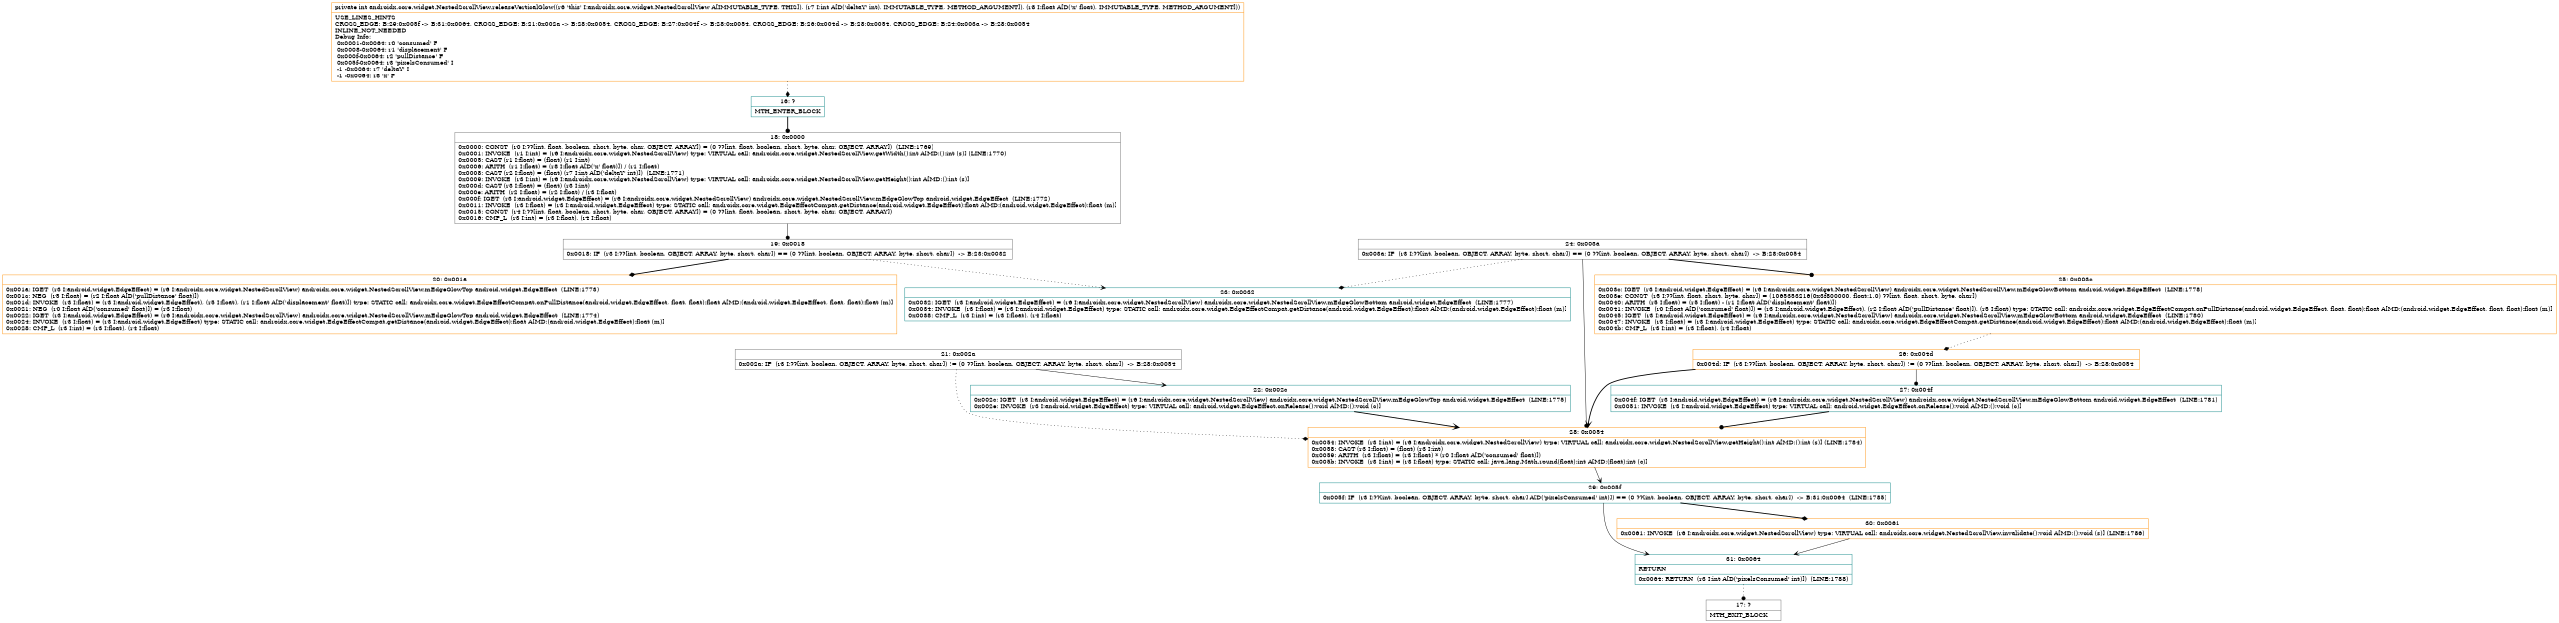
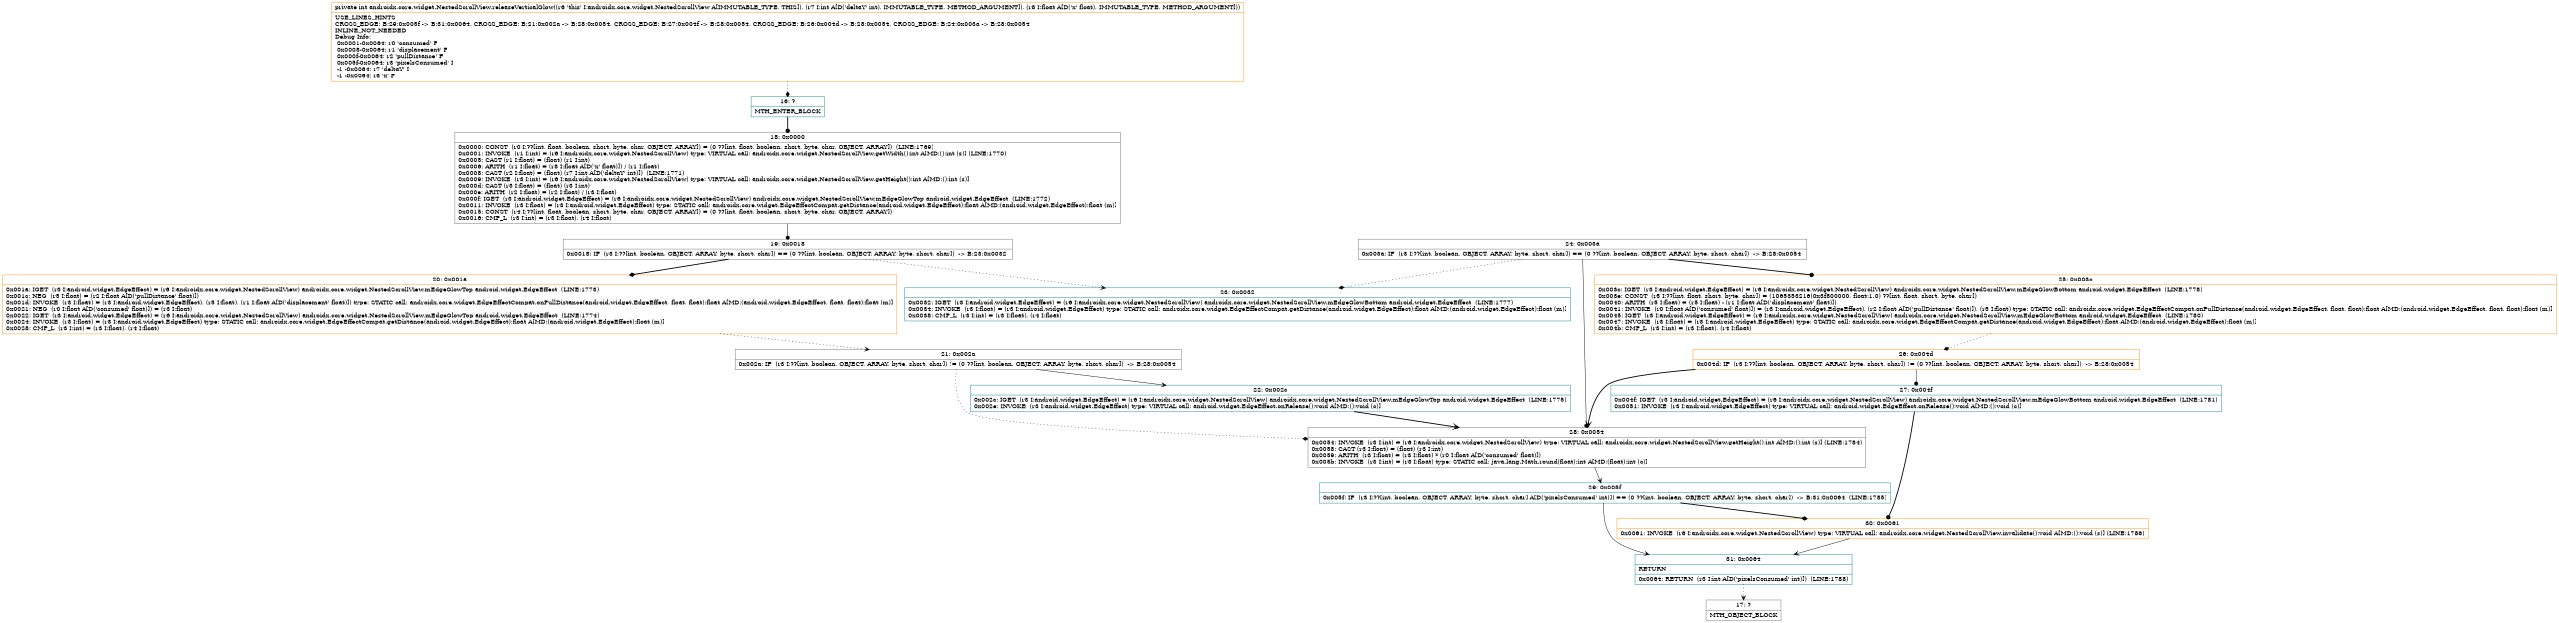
  digraph {
    node [color=teal shape=record]
    edge [arrowhead=vee style=bold]
    n1 [label="{16\:\ ?|MTH_ENTER_BLOCK\l}"]
    n2 [color=gray40 label="{18\:\ 0x0000|0x0000: CONST  (r0 I:??[int, float, boolean, short, byte, char, OBJECT, ARRAY]) = (0 ??[int, float, boolean, short, byte, char, OBJECT, ARRAY])  (LINE:1769)\l0x0001: INVOKE  (r1 I:int) = (r6 I:androidx.core.widget.NestedScrollView) type: VIRTUAL call: androidx.core.widget.NestedScrollView.getWidth():int A[MD:():int (s)] (LINE:1770)\l0x0005: CAST (r1 I:float) = (float) (r1 I:int) \l0x0006: ARITH  (r1 I:float) = (r8 I:float A[D('x' float)]) \/ (r1 I:float) \l0x0008: CAST (r2 I:float) = (float) (r7 I:int A[D('deltaY' int)])  (LINE:1771)\l0x0009: INVOKE  (r3 I:int) = (r6 I:androidx.core.widget.NestedScrollView) type: VIRTUAL call: androidx.core.widget.NestedScrollView.getHeight():int A[MD:():int (s)]\l0x000d: CAST (r3 I:float) = (float) (r3 I:int) \l0x000e: ARITH  (r2 I:float) = (r2 I:float) \/ (r3 I:float) \l0x000f: IGET  (r3 I:android.widget.EdgeEffect) = (r6 I:androidx.core.widget.NestedScrollView) androidx.core.widget.NestedScrollView.mEdgeGlowTop android.widget.EdgeEffect  (LINE:1772)\l0x0011: INVOKE  (r3 I:float) = (r3 I:android.widget.EdgeEffect) type: STATIC call: androidx.core.widget.EdgeEffectCompat.getDistance(android.widget.EdgeEffect):float A[MD:(android.widget.EdgeEffect):float (m)]\l0x0015: CONST  (r4 I:??[int, float, boolean, short, byte, char, OBJECT, ARRAY]) = (0 ??[int, float, boolean, short, byte, char, OBJECT, ARRAY]) \l0x0016: CMP_L  (r3 I:int) = (r3 I:float), (r4 I:float) \l}"]
    n3 [color=gray40 label="{19\:\ 0x0018|0x0018: IF  (r3 I:??[int, boolean, OBJECT, ARRAY, byte, short, char]) == (0 ??[int, boolean, OBJECT, ARRAY, byte, short, char])  \-\> B:23:0x0032 \l}"]
    n4 [color=darkorange label="{20\:\ 0x001a|0x001a: IGET  (r3 I:android.widget.EdgeEffect) = (r6 I:androidx.core.widget.NestedScrollView) androidx.core.widget.NestedScrollView.mEdgeGlowTop android.widget.EdgeEffect  (LINE:1773)\l0x001c: NEG  (r5 I:float) = (r2 I:float A[D('pullDistance' float)]) \l0x001d: INVOKE  (r3 I:float) = (r3 I:android.widget.EdgeEffect), (r5 I:float), (r1 I:float A[D('displacement' float)]) type: STATIC call: androidx.core.widget.EdgeEffectCompat.onPullDistance(android.widget.EdgeEffect, float, float):float A[MD:(android.widget.EdgeEffect, float, float):float (m)]\l0x0021: NEG  (r0 I:float A[D('consumed' float)]) = (r3 I:float) \l0x0022: IGET  (r3 I:android.widget.EdgeEffect) = (r6 I:androidx.core.widget.NestedScrollView) androidx.core.widget.NestedScrollView.mEdgeGlowTop android.widget.EdgeEffect  (LINE:1774)\l0x0024: INVOKE  (r3 I:float) = (r3 I:android.widget.EdgeEffect) type: STATIC call: androidx.core.widget.EdgeEffectCompat.getDistance(android.widget.EdgeEffect):float A[MD:(android.widget.EdgeEffect):float (m)]\l0x0028: CMP_L  (r3 I:int) = (r3 I:float), (r4 I:float) \l}"]
    n5 [label="{23\:\ 0x0032|0x0032: IGET  (r3 I:android.widget.EdgeEffect) = (r6 I:androidx.core.widget.NestedScrollView) androidx.core.widget.NestedScrollView.mEdgeGlowBottom android.widget.EdgeEffect  (LINE:1777)\l0x0034: INVOKE  (r3 I:float) = (r3 I:android.widget.EdgeEffect) type: STATIC call: androidx.core.widget.EdgeEffectCompat.getDistance(android.widget.EdgeEffect):float A[MD:(android.widget.EdgeEffect):float (m)]\l0x0038: CMP_L  (r3 I:int) = (r3 I:float), (r4 I:float) \l}"]
    n6 [color=gray40 label="{21\:\ 0x002a|0x002a: IF  (r3 I:??[int, boolean, OBJECT, ARRAY, byte, short, char]) != (0 ??[int, boolean, OBJECT, ARRAY, byte, short, char])  \-\> B:28:0x0054 \l}"]
    n7 [label="{22\:\ 0x002c|0x002c: IGET  (r3 I:android.widget.EdgeEffect) = (r6 I:androidx.core.widget.NestedScrollView) androidx.core.widget.NestedScrollView.mEdgeGlowTop android.widget.EdgeEffect  (LINE:1775)\l0x002e: INVOKE  (r3 I:android.widget.EdgeEffect) type: VIRTUAL call: android.widget.EdgeEffect.onRelease():void A[MD:():void (c)]\l}"]
-   n8 [color=darkorange label="{28\:\ 0x0054|0x0054: INVOKE  (r3 I:int) = (r6 I:androidx.core.widget.NestedScrollView) type: VIRTUAL call: androidx.core.widget.NestedScrollView.getHeight():int A[MD:():int (s)] (LINE:1784)\l0x0058: CAST (r3 I:float) = (float) (r3 I:int) \l0x0059: ARITH  (r3 I:float) = (r3 I:float) * (r0 I:float A[D('consumed' float)]) \l0x005b: INVOKE  (r3 I:int) = (r3 I:float) type: STATIC call: java.lang.Math.round(float):int A[MD:(float):int (c)]\l}"]
+   n8 [color=gray40 label="{28\:\ 0x0054|0x0054: INVOKE  (r3 I:int) = (r6 I:androidx.core.widget.NestedScrollView) type: VIRTUAL call: androidx.core.widget.NestedScrollView.getHeight():int A[MD:():int (s)] (LINE:1784)\l0x0058: CAST (r3 I:float) = (float) (r3 I:int) \l0x0059: ARITH  (r3 I:float) = (r3 I:float) * (r0 I:float A[D('consumed' float)]) \l0x005b: INVOKE  (r3 I:int) = (r3 I:float) type: STATIC call: java.lang.Math.round(float):int A[MD:(float):int (c)]\l}"]
    n9 [label="{29\:\ 0x005f|0x005f: IF  (r3 I:??[int, boolean, OBJECT, ARRAY, byte, short, char] A[D('pixelsConsumed' int)]) == (0 ??[int, boolean, OBJECT, ARRAY, byte, short, char])  \-\> B:31:0x0064  (LINE:1785)\l}"]
    n10 [color=darkorange label="{30\:\ 0x0061|0x0061: INVOKE  (r6 I:androidx.core.widget.NestedScrollView) type: VIRTUAL call: androidx.core.widget.NestedScrollView.invalidate():void A[MD:():void (s)] (LINE:1786)\l}"]
    n11 [label="{31\:\ 0x0064|RETURN\l|0x0064: RETURN  (r3 I:int A[D('pixelsConsumed' int)])  (LINE:1788)\l}"]
-   n12 [color=gray40 label="{17\:\ ?|MTH_EXIT_BLOCK\l}"]
+   n12 [color=gray40 label="{17\:\ ?|MTH_OBJECT_BLOCK\l}"]
    n13 [color=gray40 label="{24\:\ 0x003a|0x003a: IF  (r3 I:??[int, boolean, OBJECT, ARRAY, byte, short, char]) == (0 ??[int, boolean, OBJECT, ARRAY, byte, short, char])  \-\> B:28:0x0054 \l}"]
    n14 [color=darkorange label="{25\:\ 0x003c|0x003c: IGET  (r3 I:android.widget.EdgeEffect) = (r6 I:androidx.core.widget.NestedScrollView) androidx.core.widget.NestedScrollView.mEdgeGlowBottom android.widget.EdgeEffect  (LINE:1778)\l0x003e: CONST  (r5 I:??[int, float, short, byte, char]) = (1065353216(0x3f800000, float:1.0) ??[int, float, short, byte, char]) \l0x0040: ARITH  (r5 I:float) = (r5 I:float) \- (r1 I:float A[D('displacement' float)]) \l0x0041: INVOKE  (r0 I:float A[D('consumed' float)]) = (r3 I:android.widget.EdgeEffect), (r2 I:float A[D('pullDistance' float)]), (r5 I:float) type: STATIC call: androidx.core.widget.EdgeEffectCompat.onPullDistance(android.widget.EdgeEffect, float, float):float A[MD:(android.widget.EdgeEffect, float, float):float (m)]\l0x0045: IGET  (r3 I:android.widget.EdgeEffect) = (r6 I:androidx.core.widget.NestedScrollView) androidx.core.widget.NestedScrollView.mEdgeGlowBottom android.widget.EdgeEffect  (LINE:1780)\l0x0047: INVOKE  (r3 I:float) = (r3 I:android.widget.EdgeEffect) type: STATIC call: androidx.core.widget.EdgeEffectCompat.getDistance(android.widget.EdgeEffect):float A[MD:(android.widget.EdgeEffect):float (m)]\l0x004b: CMP_L  (r3 I:int) = (r3 I:float), (r4 I:float) \l}"]
    n15 [color=darkorange label="{26\:\ 0x004d|0x004d: IF  (r3 I:??[int, boolean, OBJECT, ARRAY, byte, short, char]) != (0 ??[int, boolean, OBJECT, ARRAY, byte, short, char])  \-\> B:28:0x0054 \l}"]
    n16 [label="{27\:\ 0x004f|0x004f: IGET  (r3 I:android.widget.EdgeEffect) = (r6 I:androidx.core.widget.NestedScrollView) androidx.core.widget.NestedScrollView.mEdgeGlowBottom android.widget.EdgeEffect  (LINE:1781)\l0x0051: INVOKE  (r3 I:android.widget.EdgeEffect) type: VIRTUAL call: android.widget.EdgeEffect.onRelease():void A[MD:():void (c)]\l}"]
    n17 [color=darkorange label="{private int androidx.core.widget.NestedScrollView.releaseVerticalGlow((r6 'this' I:androidx.core.widget.NestedScrollView A[IMMUTABLE_TYPE, THIS]), (r7 I:int A[D('deltaY' int), IMMUTABLE_TYPE, METHOD_ARGUMENT]), (r8 I:float A[D('x' float), IMMUTABLE_TYPE, METHOD_ARGUMENT]))  | USE_LINES_HINTS\lCROSS_EDGE: B:29:0x005f \-\> B:31:0x0064, CROSS_EDGE: B:21:0x002a \-\> B:28:0x0054, CROSS_EDGE: B:27:0x004f \-\> B:28:0x0054, CROSS_EDGE: B:26:0x004d \-\> B:28:0x0054, CROSS_EDGE: B:24:0x003a \-\> B:28:0x0054\lINLINE_NOT_NEEDED\lDebug Info:\l  0x0001\-0x0064: r0 'consumed' F\l  0x0008\-0x0064: r1 'displacement' F\l  0x000f\-0x0064: r2 'pullDistance' F\l  0x005f\-0x0064: r3 'pixelsConsumed' I\l  \-1 \-0x0064: r7 'deltaY' I\l  \-1 \-0x0064: r8 'x' F\l}"]
    n1 -> n2 [arrowhead=dot]
    n2 -> n3 [arrowhead=dot style=solid]
    n3 -> n4 [arrowhead=diamond]
    n3 -> n5 [style=dotted]
+   n4 -> n6 [style=dotted]
    n6 -> n7 [style=solid]
    n6 -> n8 [arrowhead=diamond style=dotted]
    n7 -> n8
    n8 -> n9 [style=solid]
    n9 -> n10 [arrowhead=diamond]
    n9 -> n11 [style=solid]
    n10 -> n11 [style=solid]
-   n11 -> n12 [arrowhead=dot style=dotted]
+   n11 -> n12 [style=dotted]
    n13 -> n5 [arrowhead=diamond style=dotted]
    n13 -> n8 [arrowhead=dot style=solid]
    n13 -> n14 [arrowhead=dot]
    n14 -> n15 [arrowhead=diamond style=dotted]
    n15 -> n8
    n15 -> n16 [arrowhead=dot style=solid]
-   n16 -> n8 [arrowhead=dot]
+   n16 -> n10 [arrowhead=dot]
    n17 -> n1 [arrowhead=diamond style=dotted]
  }
